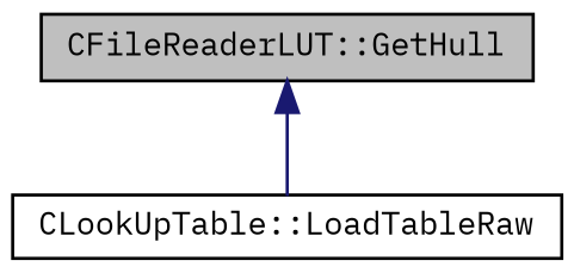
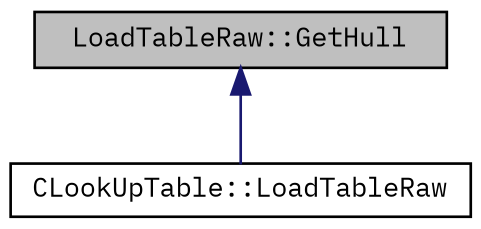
  digraph {
    rankdir=TB
    fontname="IBM Plex Mono"
    node [color=black fontname="IBM Plex Mono" fontsize=10 shape=record style=filled]
-   n1 [fillcolor=grey75 fontcolor=black height=0.2 label="CFileReaderLUT::GetHull" width=0.4]
+   n1 [fillcolor=grey75 fontcolor=black height=0.2 label="LoadTableRaw::GetHull" width=0.4]
    n2 [fillcolor=white height=0.2 label="CLookUpTable::LoadTableRaw" width=0.4]
    n1 -> n2 [color=midnightblue dir=back fontname="IBM Plex Mono" fontsize=10 labelfontname=Helvetica labelfontsize=10 style=solid]
  }
